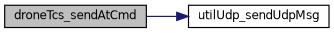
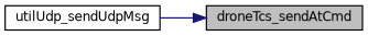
  digraph {
    rankdir=LR
    node [color=black fontname=Helvetica fontsize=10 shape=record style=filled]
    n1 [fillcolor=grey75 fontcolor=black height=0.2 label=droneTcs_sendAtCmd width=0.4]
    n2 [fillcolor=white height=0.2 label=utilUdp_sendUdpMsg width=0.4]
-   n1 -> n2 [color=midnightblue fontname=Helvetica fontsize=10 labelfontname=Helvetica labelfontsize=10 style=solid]
+   n2 -> n1 [color=midnightblue fontname=Helvetica fontsize=10 labelfontname=Helvetica labelfontsize=10 style=solid]
  }
